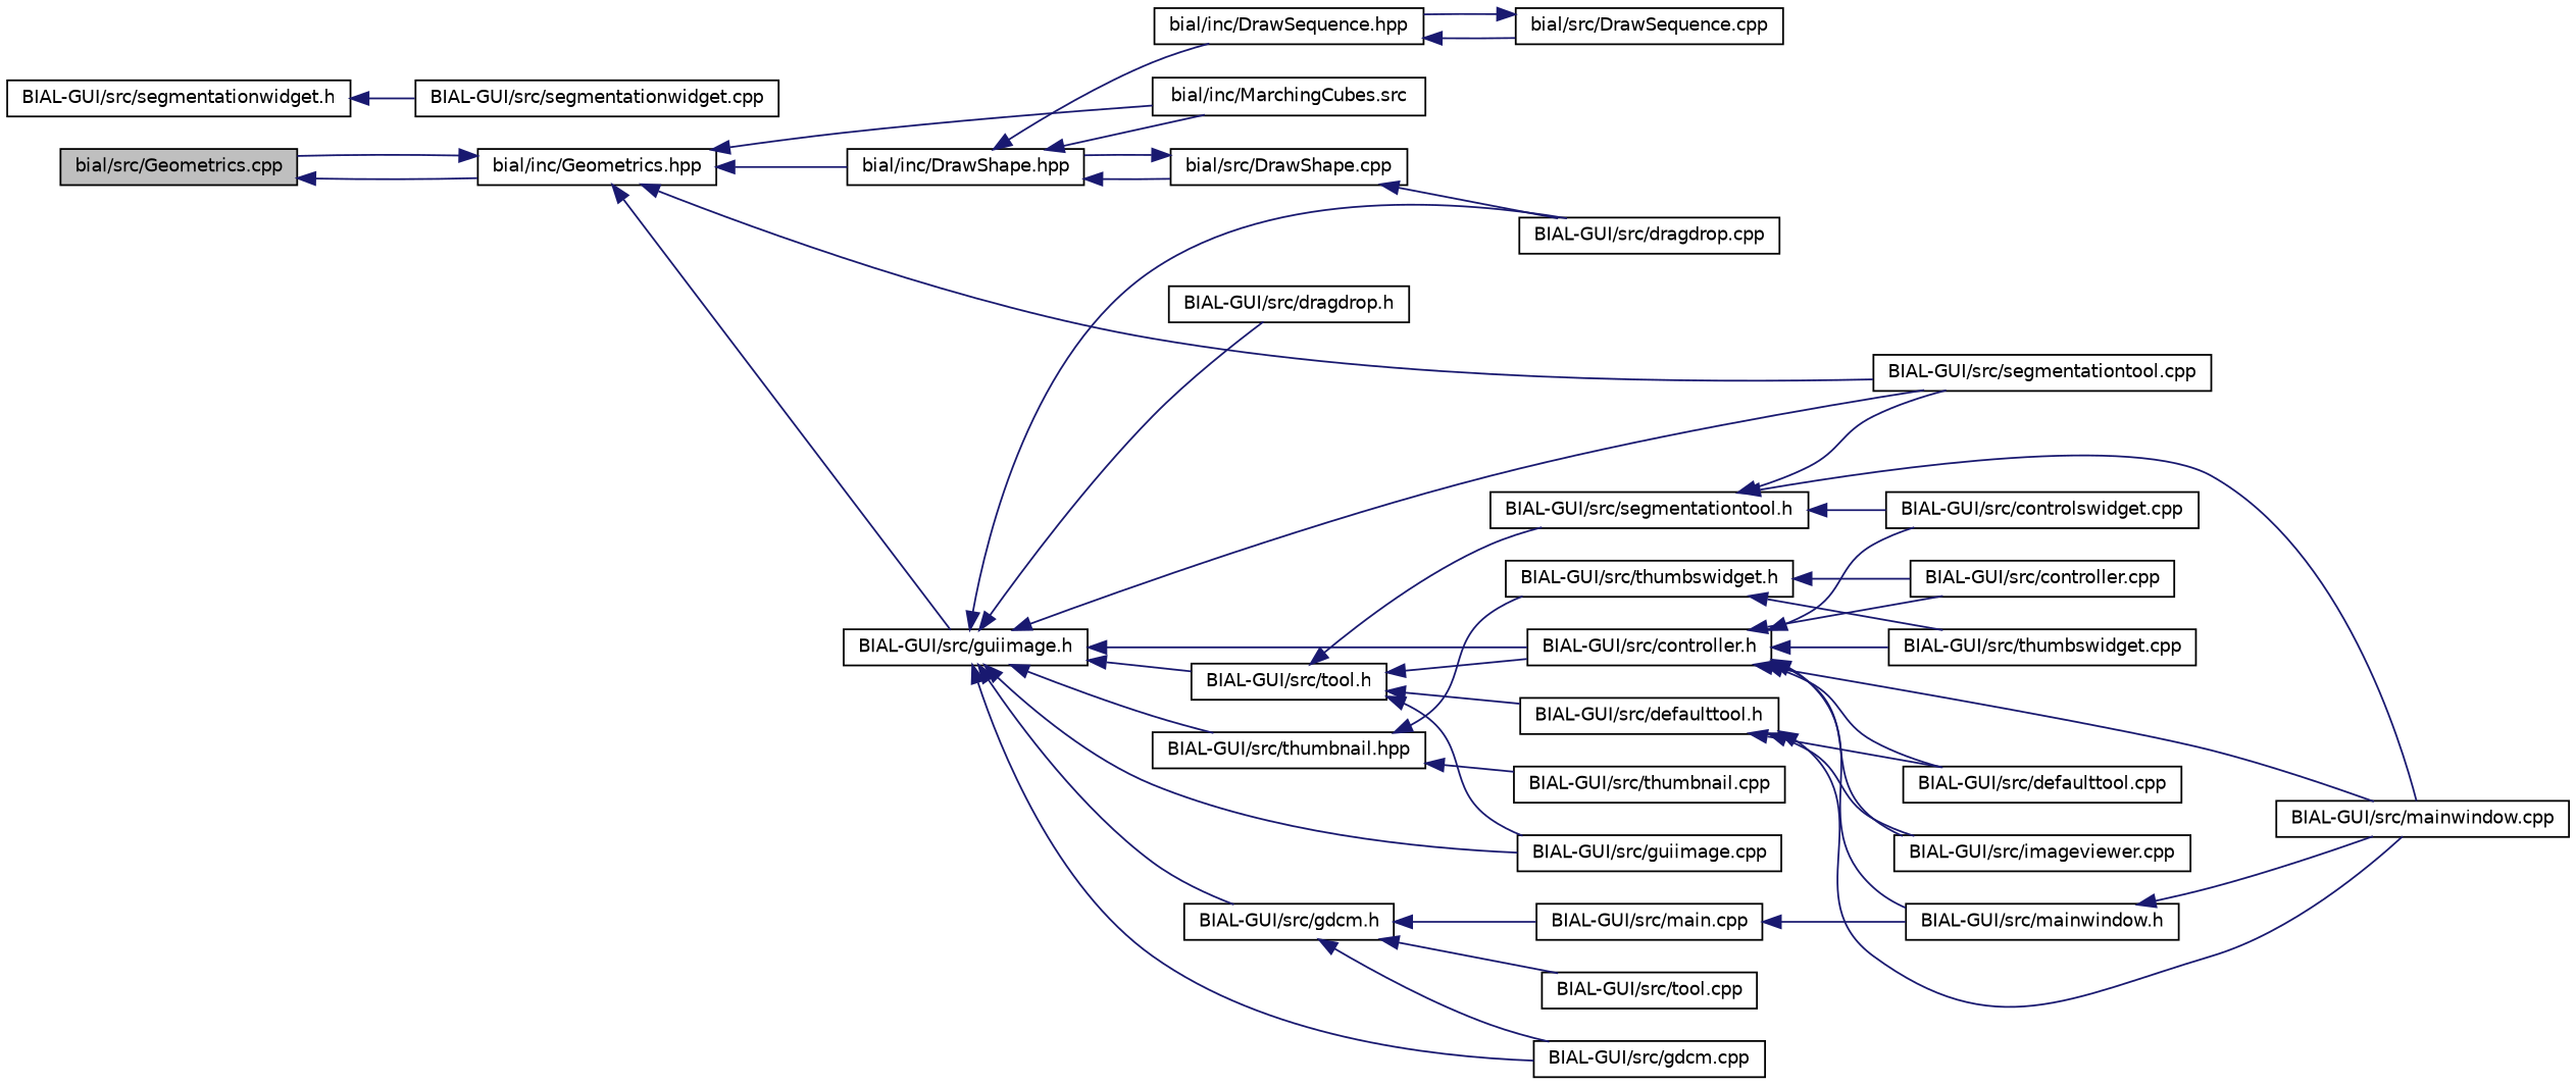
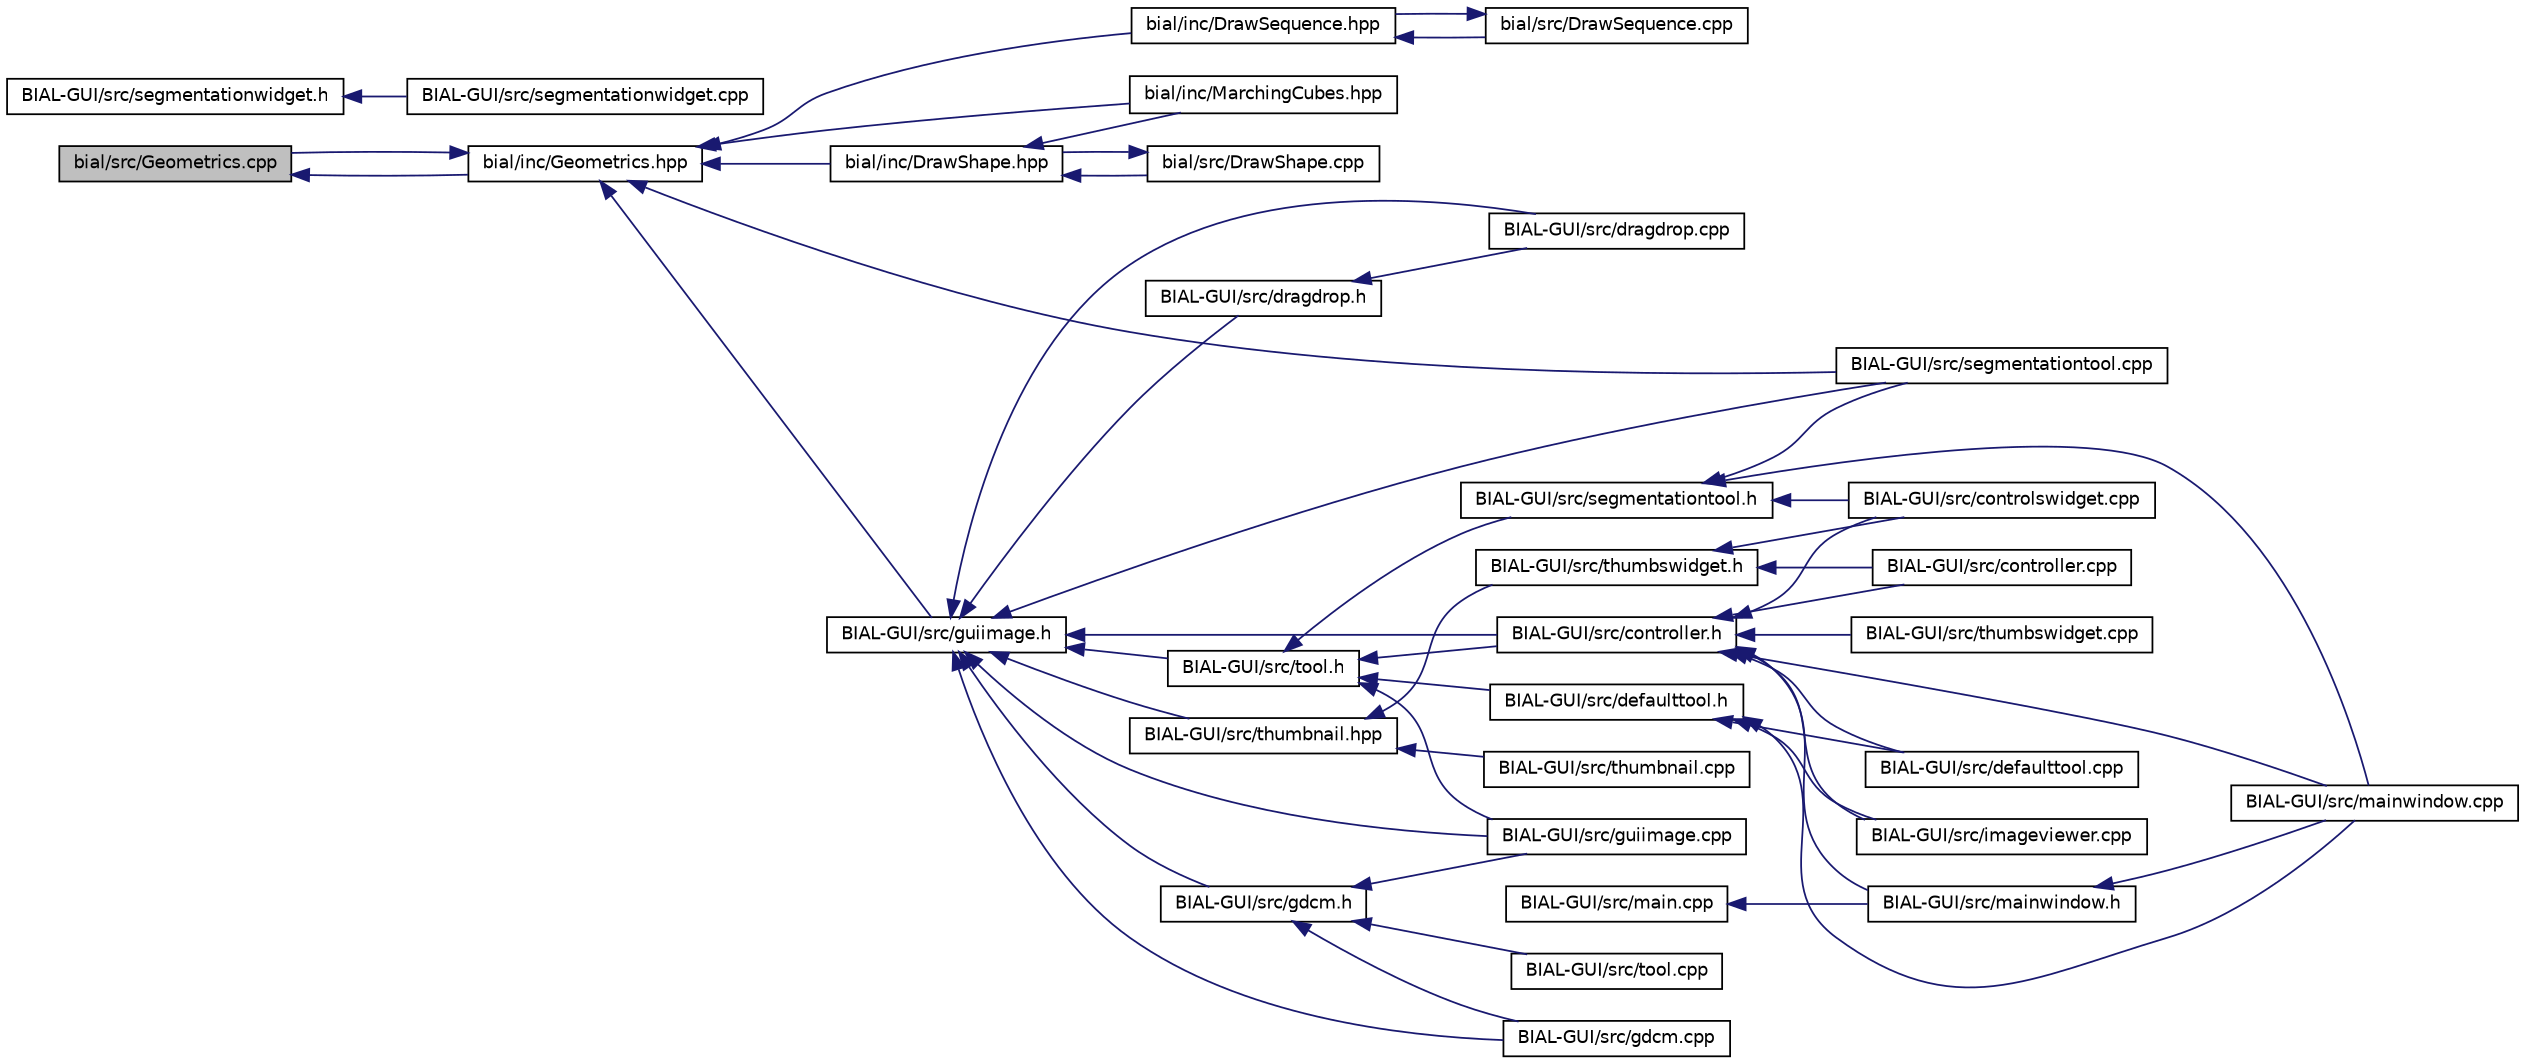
  digraph {
    rankdir=LR
    node [color=black fillcolor=white fontname=Helvetica fontsize=10 shape=record style=filled]
    edge [color=midnightblue dir=back fontname=Helvetica fontsize=10 labelfontname=Helvetica labelfontsize=10 style=solid]
    n1 [fillcolor=grey75 fontcolor=black height=0.2 label="bial/src/Geometrics.cpp" width=0.4]
    n2 [height=0.2 label="bial/inc/Geometrics.hpp" width=0.4]
    n3 [height=0.2 label="bial/inc/DrawSequence.hpp" width=0.4]
    n4 [height=0.2 label="bial/inc/DrawShape.hpp" width=0.4]
-   n5 [height=0.2 label="bial/inc/MarchingCubes.src" width=0.4]
+   n5 [height=0.2 label="bial/inc/MarchingCubes.hpp" width=0.4]
    n6 [height=0.2 label="BIAL-GUI/src/guiimage.h" width=0.4]
    n7 [height=0.2 label="BIAL-GUI/src/segmentationtool.cpp" width=0.4]
    n8 [height=0.2 label="bial/src/DrawSequence.cpp" width=0.4]
    n9 [height=0.2 label="bial/src/DrawShape.cpp" width=0.4]
    n10 [height=0.2 label="BIAL-GUI/src/controller.h" width=0.4]
    n11 [height=0.2 label="BIAL-GUI/src/tool.h" width=0.4]
    n12 [height=0.2 label="BIAL-GUI/src/guiimage.cpp" width=0.4]
    n13 [height=0.2 label="BIAL-GUI/src/thumbnail.hpp" width=0.4]
    n14 [height=0.2 label="BIAL-GUI/src/dragdrop.h" width=0.4]
    n15 [height=0.2 label="BIAL-GUI/src/dragdrop.cpp" width=0.4]
    n16 [height=0.2 label="BIAL-GUI/src/gdcm.h" width=0.4]
    n17 [height=0.2 label="BIAL-GUI/src/gdcm.cpp" width=0.4]
    n18 [height=0.2 label="BIAL-GUI/src/controller.cpp" width=0.4]
    n19 [height=0.2 label="BIAL-GUI/src/controlswidget.cpp" width=0.4]
    n20 [height=0.2 label="BIAL-GUI/src/defaulttool.cpp" width=0.4]
    n21 [height=0.2 label="BIAL-GUI/src/imageviewer.cpp" width=0.4]
    n22 [height=0.2 label="BIAL-GUI/src/mainwindow.h" width=0.4]
    n23 [height=0.2 label="BIAL-GUI/src/mainwindow.cpp" width=0.4]
    n24 [height=0.2 label="BIAL-GUI/src/thumbswidget.cpp" width=0.4]
    n25 [height=0.2 label="BIAL-GUI/src/defaulttool.h" width=0.4]
    n26 [height=0.2 label="BIAL-GUI/src/segmentationtool.h" width=0.4]
    n27 [height=0.2 label="BIAL-GUI/src/thumbswidget.h" width=0.4]
    n28 [height=0.2 label="BIAL-GUI/src/thumbnail.cpp" width=0.4]
    n29 [height=0.2 label="BIAL-GUI/src/tool.cpp" width=0.4]
    n30 [height=0.2 label="BIAL-GUI/src/main.cpp" width=0.4]
    n31 [height=0.2 label="BIAL-GUI/src/segmentationwidget.h" width=0.4]
    n32 [height=0.2 label="BIAL-GUI/src/segmentationwidget.cpp" width=0.4]
    n1 -> n2
    n2 -> n1
-   n4 -> n3
+   n2 -> n3
    n2 -> n4
    n2 -> n5
    n2 -> n6
    n2 -> n7
    n3 -> n8
    n4 -> n5
    n4 -> n9
    n6 -> n7
    n6 -> n10
    n6 -> n11
    n6 -> n12
    n6 -> n13
    n6 -> n14
    n6 -> n15
    n6 -> n16
    n6 -> n17
    n8 -> n3
    n9 -> n4
    n10 -> n18
    n10 -> n19
    n10 -> n20
    n10 -> n21
    n10 -> n22
    n10 -> n23
    n10 -> n24
    n11 -> n10
    n11 -> n12
    n11 -> n25
    n11 -> n26
    n13 -> n27
    n13 -> n28
-   n9 -> n15
-   n16 -> n30
+   n14 -> n15
+   n16 -> n12
    n16 -> n17
    n16 -> n29
    n22 -> n23
    n25 -> n20
    n25 -> n21
    n25 -> n23
    n26 -> n7
    n26 -> n19
    n26 -> n23
    n27 -> n18
-   n27 -> n24
+   n27 -> n19
    n30 -> n22
    n31 -> n32
  }
